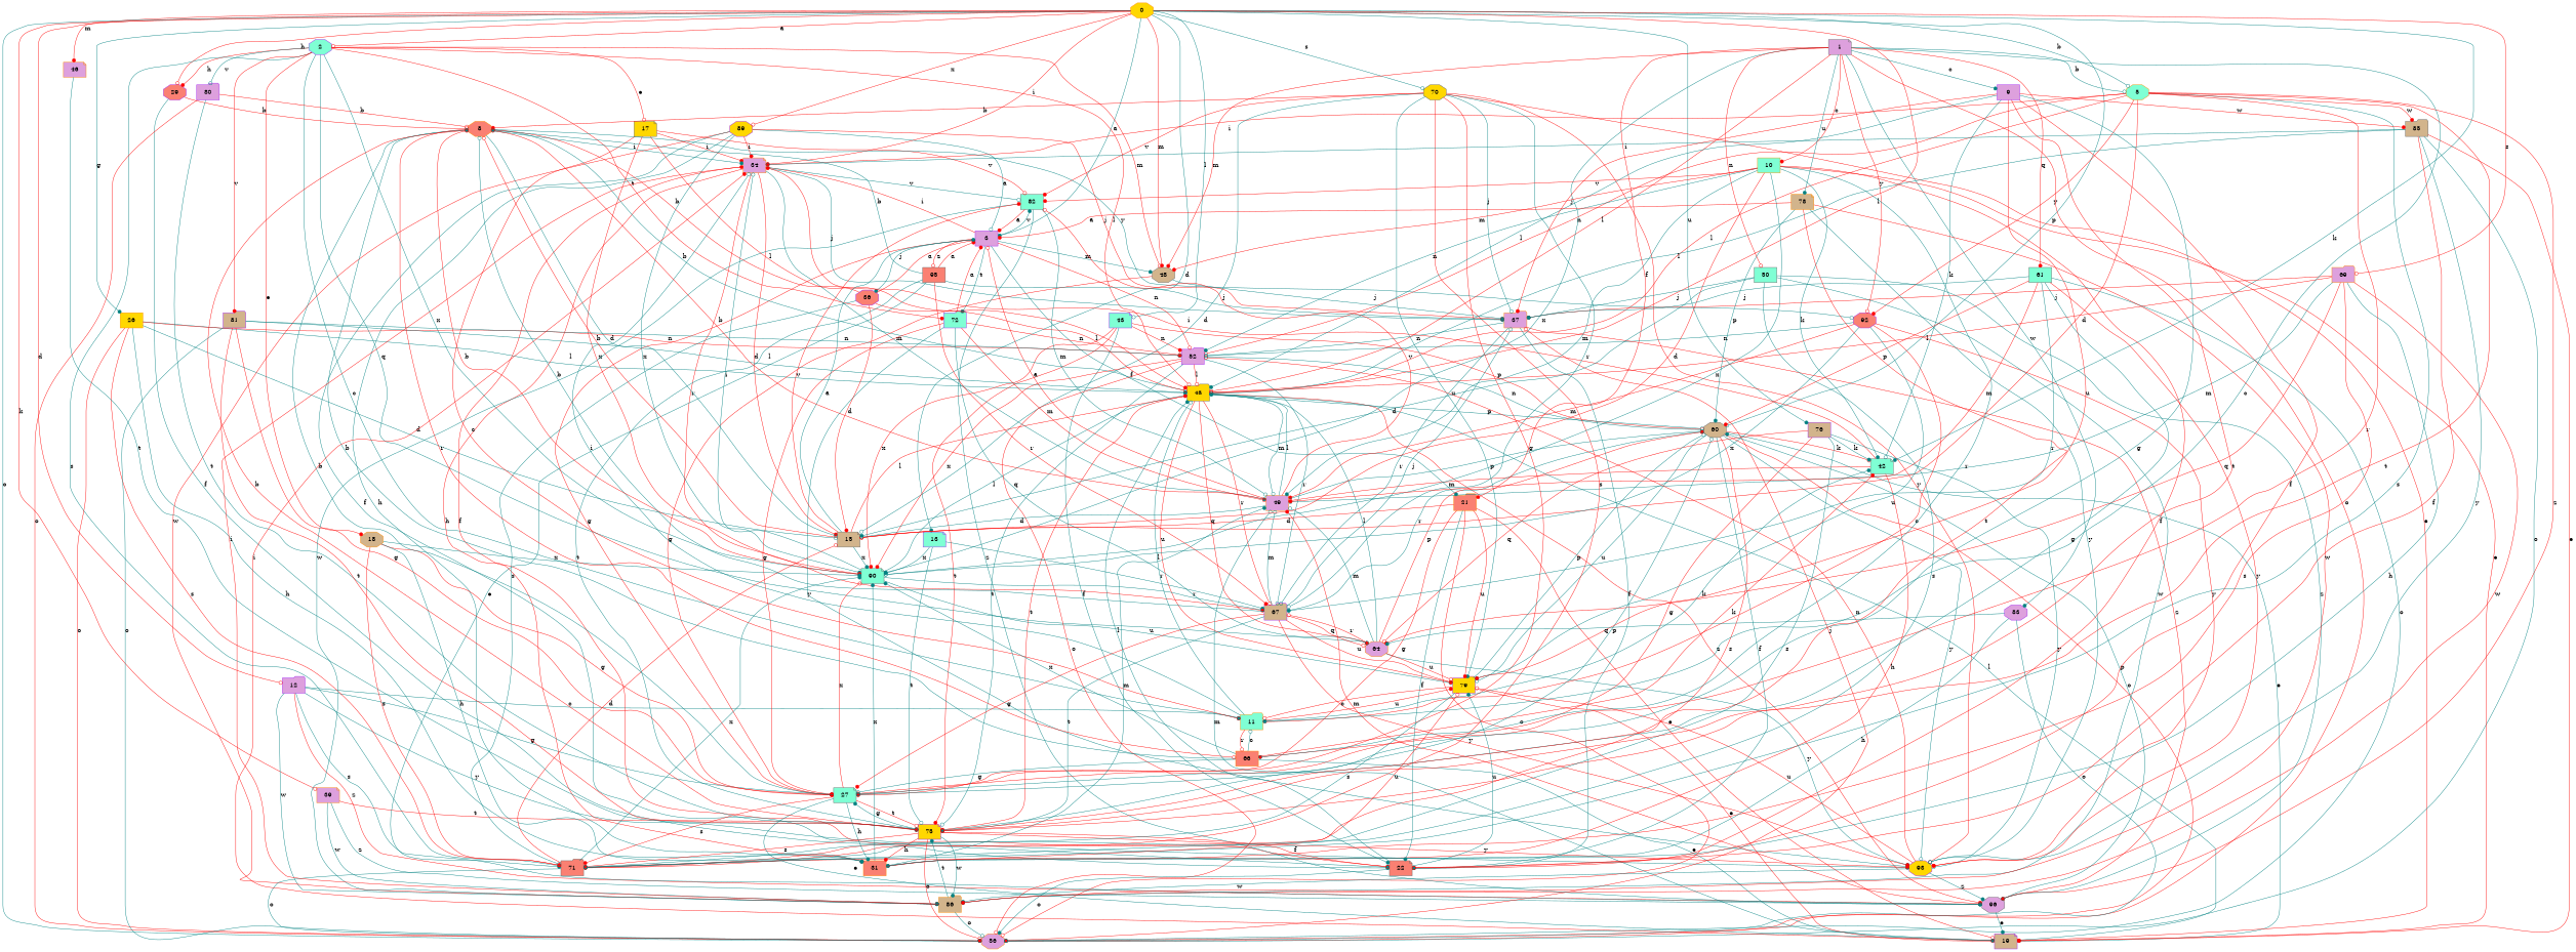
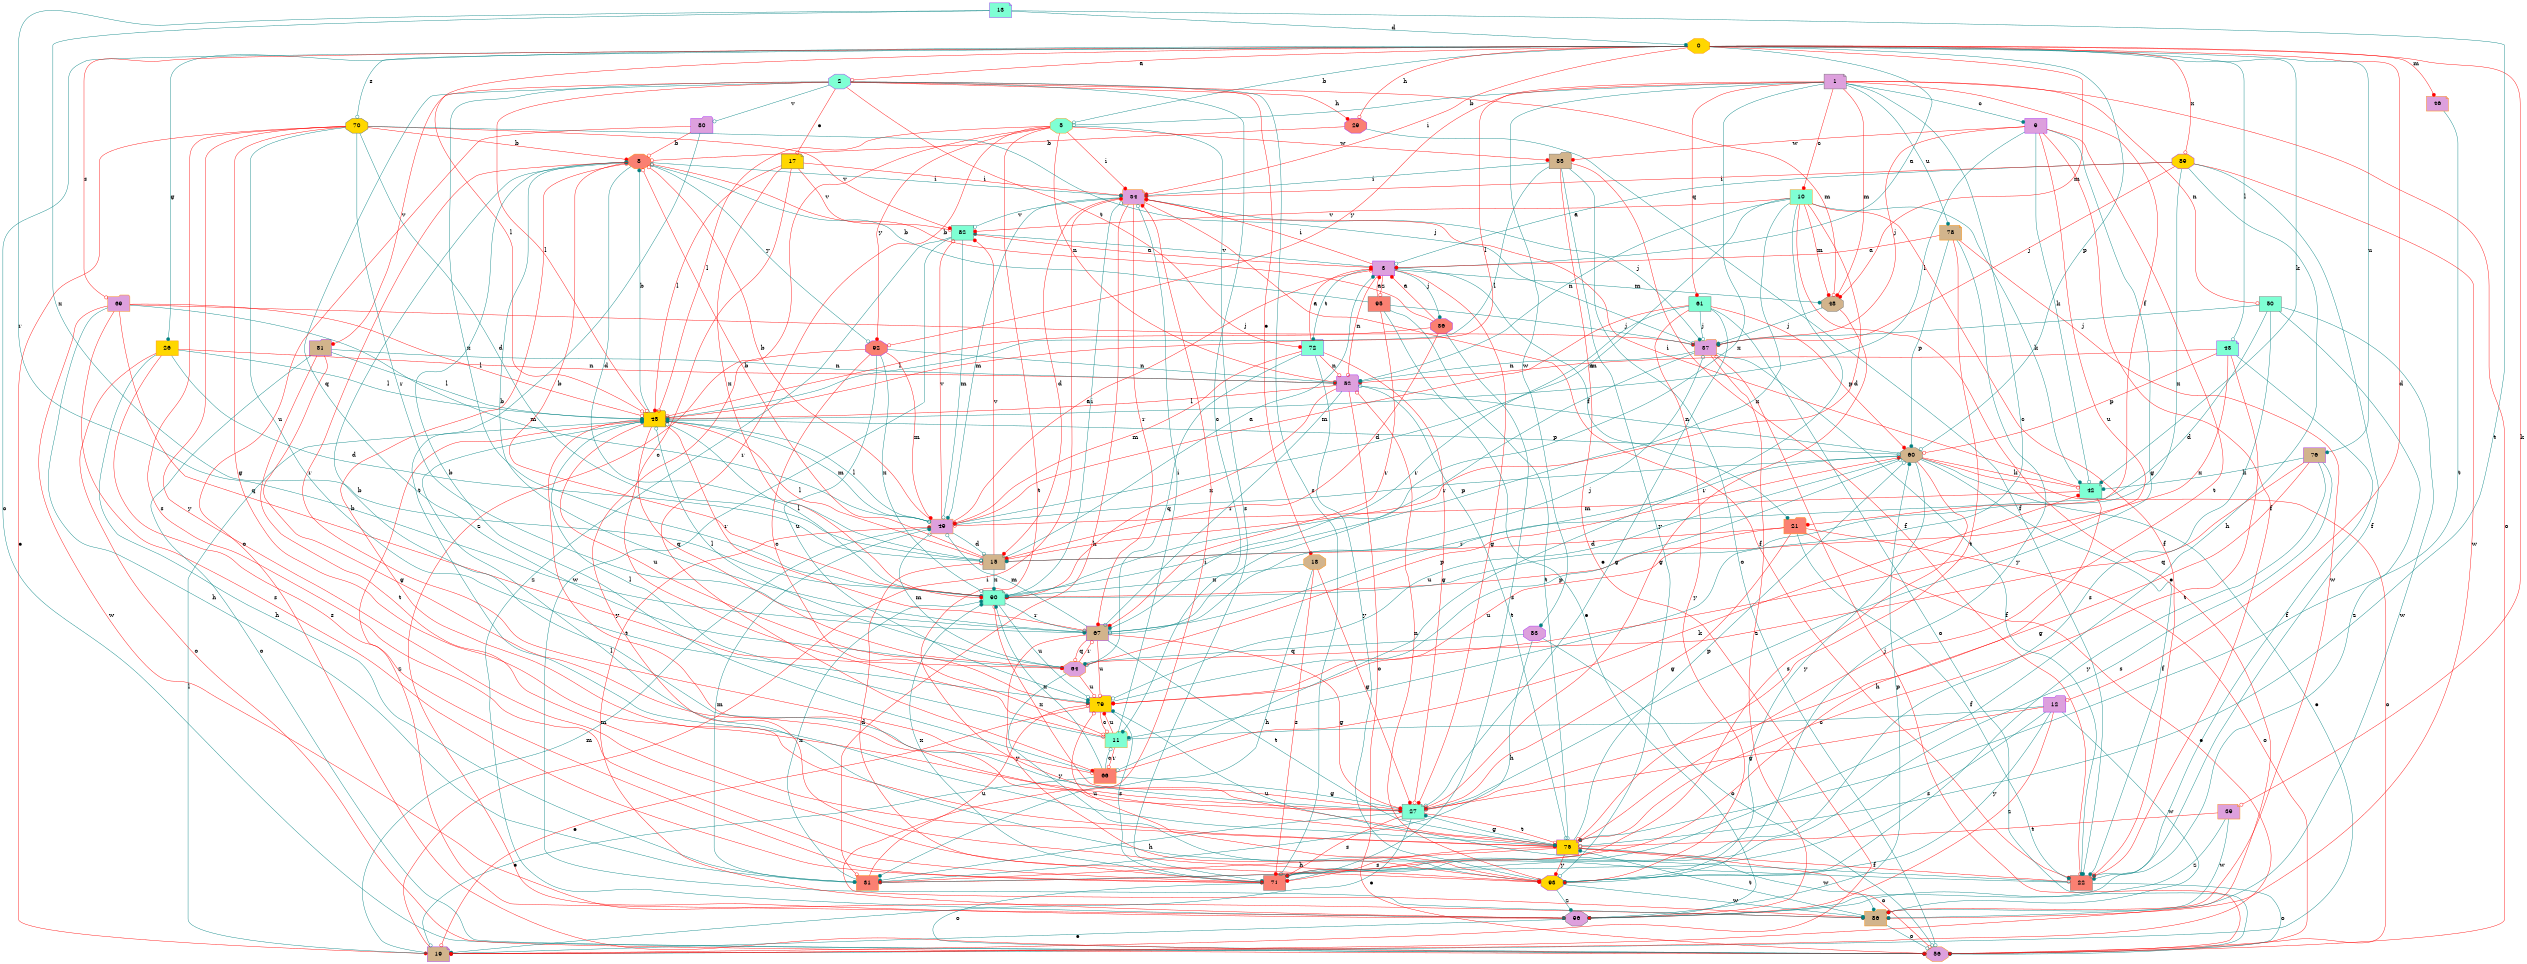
  strict digraph {
    node [color=purple fillcolor=plum shape=octagon style=filled]
    edge [arrowhead=dot color=red]
    0 [color=darkorange fillcolor=gold]
    2 [fillcolor=aquamarine]
    3 [shape=box]
    5 [color=darkorange fillcolor=aquamarine]
    12 [shape=folder]
    13 [fillcolor=aquamarine shape=note]
    26 [color=darkorange fillcolor=gold shape=box]
    29 [fillcolor=salmon]
    34 [color=darkorange shape=note]
    39 [color=darkorange shape=note]
    42 [color=gray40 fillcolor=aquamarine shape=note]
    43 [fillcolor=aquamarine shape=note]
    45 [color=gray40 fillcolor=gold shape=folder]
    46 [color=darkorange shape=note]
    48 [color=gray40 fillcolor=tan]
    56 [color=darkorange]
    60 [color=gray40 fillcolor=tan]
    69 [color=darkorange shape=folder]
    70 [color=gray40 fillcolor=gold]
    76 [fillcolor=tan shape=box]
    89 [fillcolor=gold]
    11 [color=darkorange fillcolor=aquamarine shape=folder]
    90 [color=gray40 fillcolor=aquamarine shape=note]
    17 [color=gray40 fillcolor=gold shape=note]
    18 [color=darkorange fillcolor=tan]
    64 [color=darkorange]
    71 [color=gray40 fillcolor=salmon shape=folder]
    72 [fillcolor=aquamarine shape=folder]
    80 [shape=folder]
    81 [fillcolor=tan shape=folder]
    21 [color=darkorange fillcolor=salmon shape=folder]
    27 [color=gray40 fillcolor=aquamarine shape=note]
    36 [fillcolor=salmon]
    52 [shape=folder]
    82 [color=gray40 fillcolor=aquamarine shape=box]
    95 [color=gray40 fillcolor=salmon shape=box]
    92 [fillcolor=salmon]
    15 [color=gray40 fillcolor=tan shape=note]
    66 [color=darkorange fillcolor=salmon shape=box]
    75 [fillcolor=gold shape=note]
    85 [color=gray40 fillcolor=tan shape=folder]
    96 [color=gray40]
    86 [color=darkorange fillcolor=tan shape=folder]
    93 [fillcolor=gold]
    67 [fillcolor=tan shape=folder]
    31 [color=darkorange fillcolor=salmon shape=box]
    8 [color=darkorange fillcolor=salmon]
    22 [color=gray40 fillcolor=salmon shape=note]
    37 [color=darkorange shape=folder]
    49 [color=darkorange shape=box]
    79 [fillcolor=gold shape=folder]
    19 [fillcolor=tan shape=note]
    1 [color=gray40 shape=note]
    9 [shape=box]
    10 [color=darkorange fillcolor=aquamarine shape=box]
    50 [color=gray40 fillcolor=aquamarine shape=box]
    61 [color=gray40 fillcolor=aquamarine shape=box]
    78 [color=darkorange fillcolor=tan shape=note]
    83
    0 -> 2 [arrowhead=odot label=a]
    0 -> 3 [color=teal label=a]
    0 -> 5 [arrowhead=odot color=teal label=b]
    0 -> 12 [arrowhead=odot label=d]
-   0 -> 13 [color=teal label=d]
+   13 -> 0 [color=teal label=d]
    0 -> 26 [color=teal label=g]
    0 -> 29 [arrowhead=odot label=h]
    0 -> 34 [label=i]
    0 -> 39 [arrowhead=odot label=k]
    0 -> 42 [color=teal label=k]
    0 -> 43 [arrowhead=odot color=teal label=l]
    0 -> 45 [arrowhead=odot label=l]
    0 -> 46 [label=m]
    0 -> 48 [label=m]
    0 -> 56 [arrowhead=odot color=teal label=o]
    0 -> 60 [arrowhead=odot color=teal label=p]
    0 -> 69 [arrowhead=odot label=s]
    0 -> 70 [arrowhead=odot color=teal label=s]
    0 -> 76 [color=teal label=u]
    0 -> 89 [arrowhead=odot label=x]
    2 -> 29 [label=h]
    2 -> 45 [arrowhead=odot label=l]
    2 -> 48 [arrowhead=odot label=m]
    2 -> 11 [color=teal label=c]
    2 -> 90 [arrowhead=odot color=teal label=x]
    2 -> 17 [arrowhead=odot label=e]
    2 -> 18 [label=e]
    2 -> 64 [arrowhead=odot color=teal label=q]
    2 -> 71 [arrowhead=odot color=teal label=s]
    2 -> 72 [label=t]
    2 -> 80 [arrowhead=odot color=teal label=v]
    2 -> 81 [label=v]
    3 -> 34 [arrowhead=odot label=i]
    3 -> 48 [color=teal label=m]
    3 -> 72 [color=teal label=t]
    3 -> 21 [color=teal label=f]
    3 -> 27 [label=g]
    3 -> 36 [color=teal label=j]
    3 -> 52 [arrowhead=odot label=n]
    3 -> 82 [color=teal label=v]
    3 -> 95 [arrowhead=odot label=z]
    5 -> 34 [label=i]
    5 -> 45 [arrowhead=odot label=l]
    5 -> 71 [color=teal label=s]
    5 -> 52 [arrowhead=odot label=n]
    5 -> 92 [label=y]
-   5 -> 15 [arrowhead=odot label=d]
    5 -> 66 [label=r]
    5 -> 75 [label=t]
    5 -> 85 [label=w]
    5 -> 96 [arrowhead=odot label=z]
    12 -> 11 [arrowhead=odot color=teal label=c]
    12 -> 71 [color=teal label=s]
-   12 -> 27 [arrowhead=odot color=teal label=g]
+   12 -> 27 [arrowhead=odot label=g]
    12 -> 96 [label=z]
    12 -> 86 [color=teal label=w]
    12 -> 93 [color=teal label=y]
    13 -> 90 [color=teal label=x]
    13 -> 75 [arrowhead=odot color=teal label=t]
    13 -> 67 [color=teal label=r]
    26 -> 45 [color=teal label=l]
    26 -> 56 [label=o]
    26 -> 71 [label=s]
    26 -> 52 [label=n]
    26 -> 15 [arrowhead=odot color=teal label=d]
    26 -> 31 [arrowhead=odot color=teal label=h]
    29 -> 8 [arrowhead=odot label=b]
    29 -> 22 [color=teal label=f]
    34 -> 82 [arrowhead=odot color=teal label=v]
    34 -> 15 [label=d]
    34 -> 67 [label=r]
    34 -> 31 [arrowhead=odot label=h]
    34 -> 22 [label=f]
    34 -> 37 [color=teal label=j]
    34 -> 49 [color=teal label=m]
    39 -> 75 [arrowhead=odot label=t]
    39 -> 96 [arrowhead=odot color=teal label=z]
    39 -> 86 [color=teal label=w]
    42 -> 34 [label=i]
    42 -> 31 [arrowhead=odot label=h]
    42 -> 49 [arrowhead=odot label=m]
    43 -> 60 [arrowhead=odot label=p]
    43 -> 90 [label=x]
    43 -> 52 [label=n]
    43 -> 75 [label=t]
    43 -> 22 [color=teal label=f]
    45 -> 60 [arrowhead=odot color=teal label=p]
    45 -> 64 [label=q]
    45 -> 75 [label=t]
    45 -> 96 [label=z]
    45 -> 67 [arrowhead=odot label=r]
    45 -> 8 [color=teal label=b]
    45 -> 49 [arrowhead=odot color=teal label=m]
    45 -> 79 [label=u]
    46 -> 75 [color=teal label=t]
    48 -> 27 [arrowhead=odot label=g]
    48 -> 37 [color=teal label=j]
    56 -> 37 [arrowhead=odot label=j]
    60 -> 42 [arrowhead=odot label=k]
    60 -> 56 [arrowhead=odot label=o]
    60 -> 71 [label=s]
    60 -> 52 [arrowhead=odot color=teal label=n]
    60 -> 93 [arrowhead=odot color=teal label=y]
    60 -> 67 [arrowhead=odot color=teal label=r]
    60 -> 22 [color=teal label=f]
    60 -> 79 [arrowhead=odot color=teal label=u]
    60 -> 19 [arrowhead=odot color=teal label=e]
    69 -> 45 [arrowhead=odot label=l]
    69 -> 64 [label=q]
    69 -> 71 [arrowhead=odot label=s]
    69 -> 86 [label=w]
    69 -> 31 [color=teal label=h]
    69 -> 37 [label=j]
    69 -> 49 [arrowhead=odot color=teal label=m]
    70 -> 71 [arrowhead=odot label=s]
    70 -> 27 [label=g]
    70 -> 82 [label=v]
    70 -> 15 [arrowhead=odot color=teal label=d]
    70 -> 93 [arrowhead=odot label=y]
    70 -> 67 [arrowhead=odot color=teal label=r]
    70 -> 8 [label=b]
    70 -> 37 [arrowhead=odot color=teal label=j]
    70 -> 79 [color=teal label=u]
    70 -> 19 [label=e]
    76 -> 42 [color=teal label=k]
    76 -> 64 [arrowhead=odot label=q]
    76 -> 71 [color=teal label=s]
    76 -> 27 [arrowhead=odot label=g]
    76 -> 93 [arrowhead=odot color=teal label=y]
    89 -> 3 [arrowhead=odot color=teal label=a]
    89 -> 34 [label=i]
    89 -> 90 [color=teal label=x]
    89 -> 86 [label=w]
    89 -> 31 [color=teal label=h]
    89 -> 22 [color=teal label=f]
    89 -> 37 [arrowhead=odot label=j]
    11 -> 34 [arrowhead=odot color=teal label=i]
-   11 -> 42 [color=teal label=k]
    11 -> 45 [arrowhead=odot color=teal label=l]
    11 -> 66 [arrowhead=odot label=r]
    11 -> 79 [label=u]
    90 -> 34 [arrowhead=odot color=teal label=i]
    90 -> 45 [arrowhead=odot color=teal label=l]
    90 -> 67 [arrowhead=odot color=teal label=r]
    90 -> 8 [arrowhead=odot label=b]
    90 -> 79 [arrowhead=odot color=teal label=u]
    17 -> 34 [label=i]
    17 -> 45 [label=l]
    17 -> 11 [arrowhead=odot label=c]
    17 -> 90 [label=x]
    17 -> 82 [arrowhead=odot label=v]
    18 -> 90 [color=teal label=x]
    18 -> 71 [label=s]
    18 -> 27 [label=g]
    18 -> 31 [color=teal label=h]
    64 -> 45 [arrowhead=odot color=teal label=l]
    64 -> 60 [label=p]
    64 -> 93 [color=teal label=y]
    64 -> 67 [arrowhead=odot label=r]
    64 -> 49 [arrowhead=odot color=teal label=m]
    64 -> 79 [arrowhead=odot label=u]
    71 -> 56 [color=teal label=o]
    71 -> 90 [color=teal label=x]
    71 -> 15 [arrowhead=odot label=d]
    72 -> 3 [label=a]
    72 -> 64 [arrowhead=odot color=teal label=q]
    72 -> 27 [arrowhead=odot label=g]
    72 -> 52 [arrowhead=odot label=n]
    72 -> 93 [arrowhead=odot color=teal label=y]
    72 -> 49 [arrowhead=odot label=m]
    80 -> 56 [label=o]
    80 -> 75 [color=teal label=t]
    80 -> 8 [arrowhead=odot label=b]
    81 -> 45 [color=teal label=l]
    81 -> 56 [arrowhead=odot color=teal label=o]
    81 -> 27 [arrowhead=odot label=g]
    81 -> 52 [arrowhead=odot color=teal label=n]
    81 -> 75 [label=t]
    21 -> 56 [arrowhead=odot label=o]
    21 -> 27 [label=g]
    21 -> 15 [arrowhead=odot label=d]
    21 -> 22 [color=teal label=f]
    21 -> 79 [label=u]
    21 -> 19 [arrowhead=odot label=e]
    27 -> 90 [arrowhead=odot label=x]
    27 -> 71 [label=s]
    27 -> 75 [arrowhead=odot label=t]
    27 -> 31 [color=teal label=h]
    27 -> 8 [color=teal label=b]
    27 -> 19 [color=teal label=e]
    36 -> 3 [label=a]
    36 -> 45 [arrowhead=odot label=l]
    36 -> 71 [arrowhead=odot color=teal label=s]
    36 -> 15 [label=d]
    36 -> 8 [arrowhead=odot label=b]
    52 -> 45 [arrowhead=odot label=l]
    52 -> 56 [arrowhead=odot label=o]
    52 -> 90 [label=x]
    52 -> 75 [arrowhead=odot color=teal label=t]
    52 -> 67 [arrowhead=odot color=teal label=r]
    82 -> 3 [label=a]
    82 -> 96 [color=teal label=z]
    82 -> 86 [color=teal label=w]
    82 -> 49 [arrowhead=odot color=teal label=m]
    95 -> 3 [label=a]
    95 -> 75 [arrowhead=odot color=teal label=t]
    95 -> 96 [arrowhead=odot color=teal label=e]
    95 -> 67 [label=r]
    95 -> 8 [arrowhead=odot color=teal label=b]
    95 -> 37 [arrowhead=odot color=teal label=j]
    92 -> 11 [arrowhead=odot label=c]
    92 -> 90 [arrowhead=odot color=teal label=x]
    92 -> 52 [arrowhead=odot color=teal label=n]
    92 -> 93 [label=y]
    92 -> 49 [label=m]
    92 -> 79 [color=teal label=u]
    15 -> 3 [color=teal label=a]
    15 -> 45 [label=l]
    15 -> 90 [color=teal label=x]
    15 -> 82 [label=v]
    15 -> 8 [arrowhead=odot label=b]
    66 -> 42 [label=k]
    66 -> 11 [arrowhead=odot color=teal label=c]
    66 -> 90 [color=teal label=x]
    66 -> 27 [arrowhead=odot color=teal label=g]
    66 -> 8 [arrowhead=odot color=teal label=b]
    66 -> 19 [arrowhead=odot color=teal label=e]
    75 -> 56 [arrowhead=odot label=o]
    75 -> 60 [arrowhead=odot color=teal label=p]
    75 -> 71 [label=s]
    75 -> 27 [color=teal label=g]
    75 -> 86 [color=teal label=w]
    75 -> 93 [label=y]
    75 -> 31 [label=h]
    75 -> 8 [arrowhead=odot label=b]
    75 -> 22 [arrowhead=odot label=f]
    85 -> 34 [arrowhead=odot color=teal label=i]
    85 -> 45 [arrowhead=odot color=teal label=l]
    85 -> 56 [arrowhead=odot color=teal label=o]
    85 -> 93 [arrowhead=odot color=teal label=y]
    85 -> 22 [arrowhead=odot label=f]
    85 -> 19 [arrowhead=odot label=e]
    96 -> 60 [color=teal label=p]
    96 -> 49 [label=m]
    96 -> 19 [color=teal label=e]
    86 -> 34 [label=i]
    86 -> 56 [arrowhead=odot color=teal label=o]
    86 -> 75 [color=teal label=t]
    93 -> 52 [arrowhead=odot label=n]
    93 -> 96 [color=teal label=z]
    93 -> 86 [color=teal label=w]
    93 -> 79 [arrowhead=odot label=u]
    67 -> 64 [arrowhead=odot label=q]
    67 -> 27 [label=g]
    67 -> 75 [color=teal label=t]
    67 -> 93 [label=y]
    67 -> 8 [arrowhead=odot color=teal label=b]
    67 -> 37 [arrowhead=odot color=teal label=j]
    67 -> 49 [arrowhead=odot color=teal label=m]
    67 -> 79 [arrowhead=odot label=u]
    31 -> 90 [color=teal label=x]
    31 -> 49 [color=teal label=m]
    31 -> 79 [arrowhead=odot label=u]
    8 -> 34 [color=teal label=i]
    8 -> 92 [arrowhead=odot color=teal label=y]
    8 -> 15 [arrowhead=odot color=teal label=d]
    8 -> 66 [arrowhead=odot label=r]
    22 -> 45 [color=teal label=l]
    22 -> 56 [color=teal label=o]
    22 -> 79 [color=teal label=u]
    37 -> 52 [arrowhead=odot color=teal label=n]
    37 -> 96 [label=z]
    37 -> 67 [arrowhead=odot color=teal label=r]
    37 -> 22 [color=teal label=f]
    49 -> 3 [arrowhead=odot label=a]
    49 -> 45 [color=teal label=l]
    49 -> 60 [arrowhead=odot color=teal label=p]
    49 -> 82 [arrowhead=odot label=v]
    49 -> 15 [arrowhead=odot color=teal label=d]
    49 -> 8 [arrowhead=odot label=b]
    79 -> 60 [arrowhead=odot color=teal label=p]
    79 -> 11 [arrowhead=odot label=c]
    79 -> 71 [arrowhead=odot color=teal label=s]
    79 -> 19 [arrowhead=odot label=e]
    19 -> 34 [label=i]
    19 -> 45 [color=teal label=l]
    19 -> 49 [arrowhead=odot color=teal label=m]
    1 -> 5 [arrowhead=odot color=teal label=b]
    1 -> 45 [arrowhead=odot label=l]
    1 -> 48 [label=m]
    1 -> 56 [label=o]
    1 -> 11 [color=teal label=c]
    1 -> 90 [color=teal label=x]
    1 -> 21 [label=f]
    1 -> 92 [arrowhead=odot label=y]
    1 -> 9 [color=teal label=c]
    1 -> 10 [label=c]
    1 -> 50 [arrowhead=odot label=n]
    1 -> 61 [label=q]
    1 -> 78 [color=teal label=u]
    1 -> 83 [color=teal label=w]
    9 -> 42 [arrowhead=odot color=teal label=k]
    9 -> 45 [color=teal label=l]
    9 -> 27 [arrowhead=odot color=teal label=g]
    9 -> 75 [arrowhead=odot label=t]
    9 -> 85 [label=w]
    9 -> 22 [arrowhead=odot label=f]
    9 -> 37 [label=j]
    9 -> 79 [label=u]
    10 -> 42 [color=teal label=k]
    10 -> 48 [label=m]
    10 -> 90 [arrowhead=odot color=teal label=x]
    10 -> 52 [color=teal label=n]
    10 -> 82 [label=v]
    10 -> 15 [arrowhead=odot label=d]
    10 -> 66 [arrowhead=odot color=teal label=r]
    10 -> 22 [arrowhead=odot label=f]
    10 -> 49 [color=teal label=m]
    10 -> 19 [label=e]
    50 -> 71 [arrowhead=odot color=teal label=s]
    50 -> 15 [color=teal label=d]
    50 -> 96 [arrowhead=odot color=teal label=z]
    50 -> 86 [color=teal label=w]
    50 -> 37 [color=teal label=j]
    61 -> 56 [arrowhead=odot color=teal label=o]
    61 -> 60 [label=p]
    61 -> 27 [arrowhead=odot color=teal label=g]
    61 -> 93 [label=y]
    61 -> 67 [color=teal label=r]
    61 -> 37 [arrowhead=odot color=teal label=j]
    61 -> 49 [label=m]
    78 -> 3 [label=a]
    78 -> 60 [color=teal label=p]
    78 -> 75 [arrowhead=odot label=t]
    78 -> 86 [label=w]
    78 -> 93 [arrowhead=odot color=teal label=y]
    83 -> 56 [arrowhead=odot color=teal label=o]
    83 -> 64 [color=teal label=q]
    83 -> 31 [arrowhead=odot color=teal label=h]
  }
